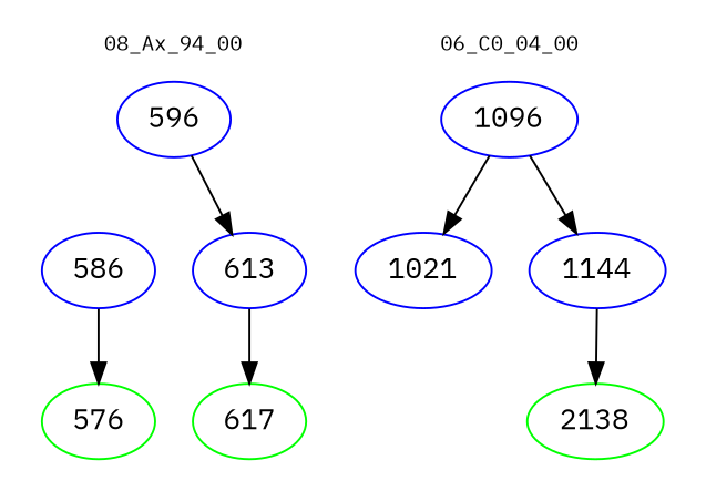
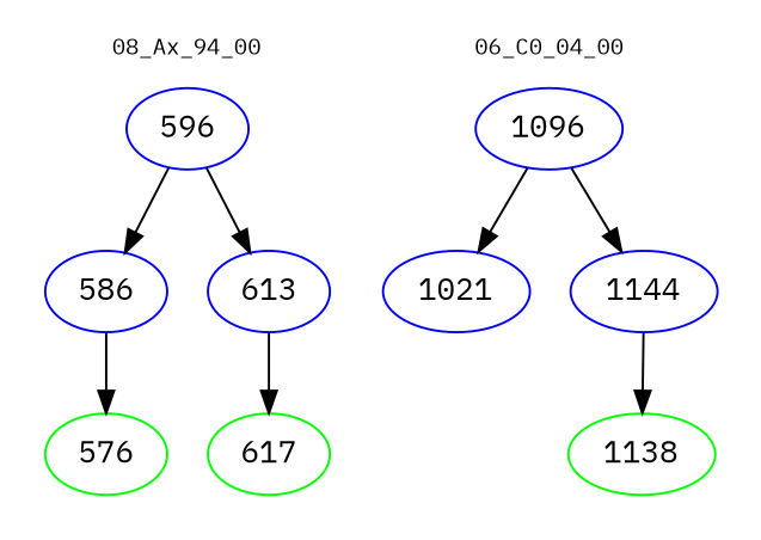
  digraph {
    fontname="IBM Plex Mono"
    node [color=blue fontname="IBM Plex Mono"]
    edge [color=black fontname="IBM Plex Mono"]
    n1 [label=596]
    n2 [label=586]
    n3 [label=613]
    n4 [color=green label=576]
    n5 [color=green label=617]
    n6 [label=1096]
    n7 [label=1021]
    n8 [label=1144]
-   n9 [color=green label=2138]
+   n9 [color=green label=1138]
    subgraph cluster_1 {
      color=white
      fontsize=10
      label="08_Ax_94_00"
      n1
      n2
      n3
      n4
      n5
    }
    subgraph cluster_2 {
      color=white
      fontsize=10
      label="06_C0_04_00"
      n6
      n7
      n8
      n9
    }
+   n1 -> n2
    n1 -> n3
    n2 -> n4
    n3 -> n5
    n6 -> n7
    n6 -> n8
    n8 -> n9
  }
